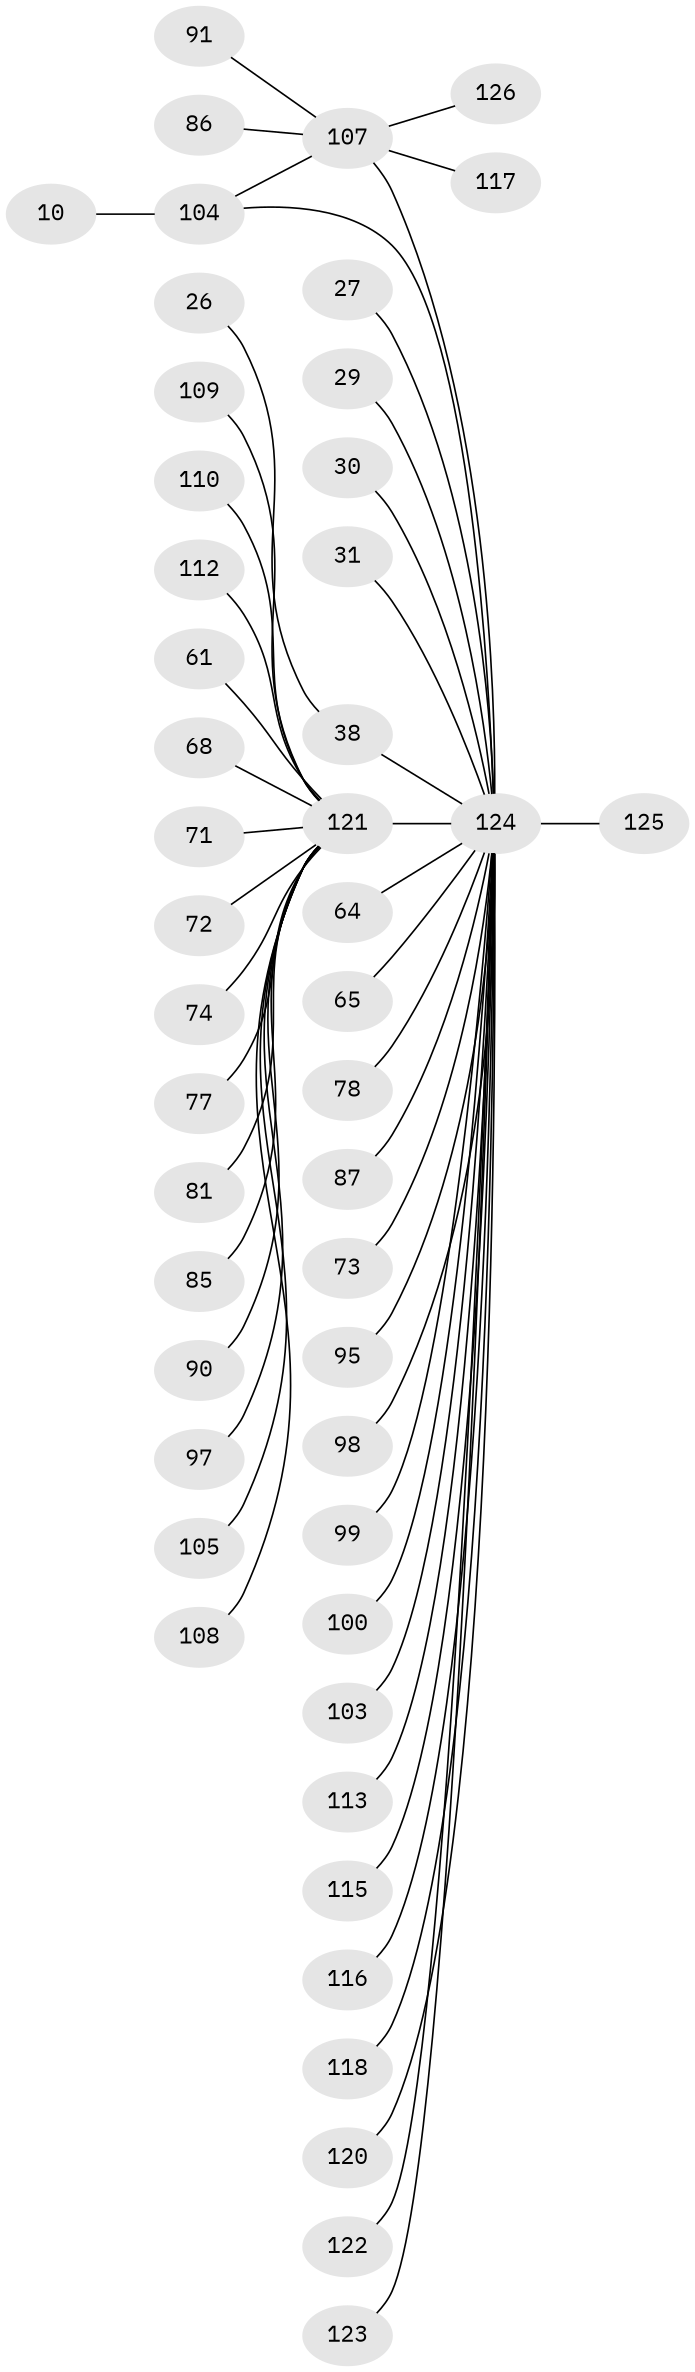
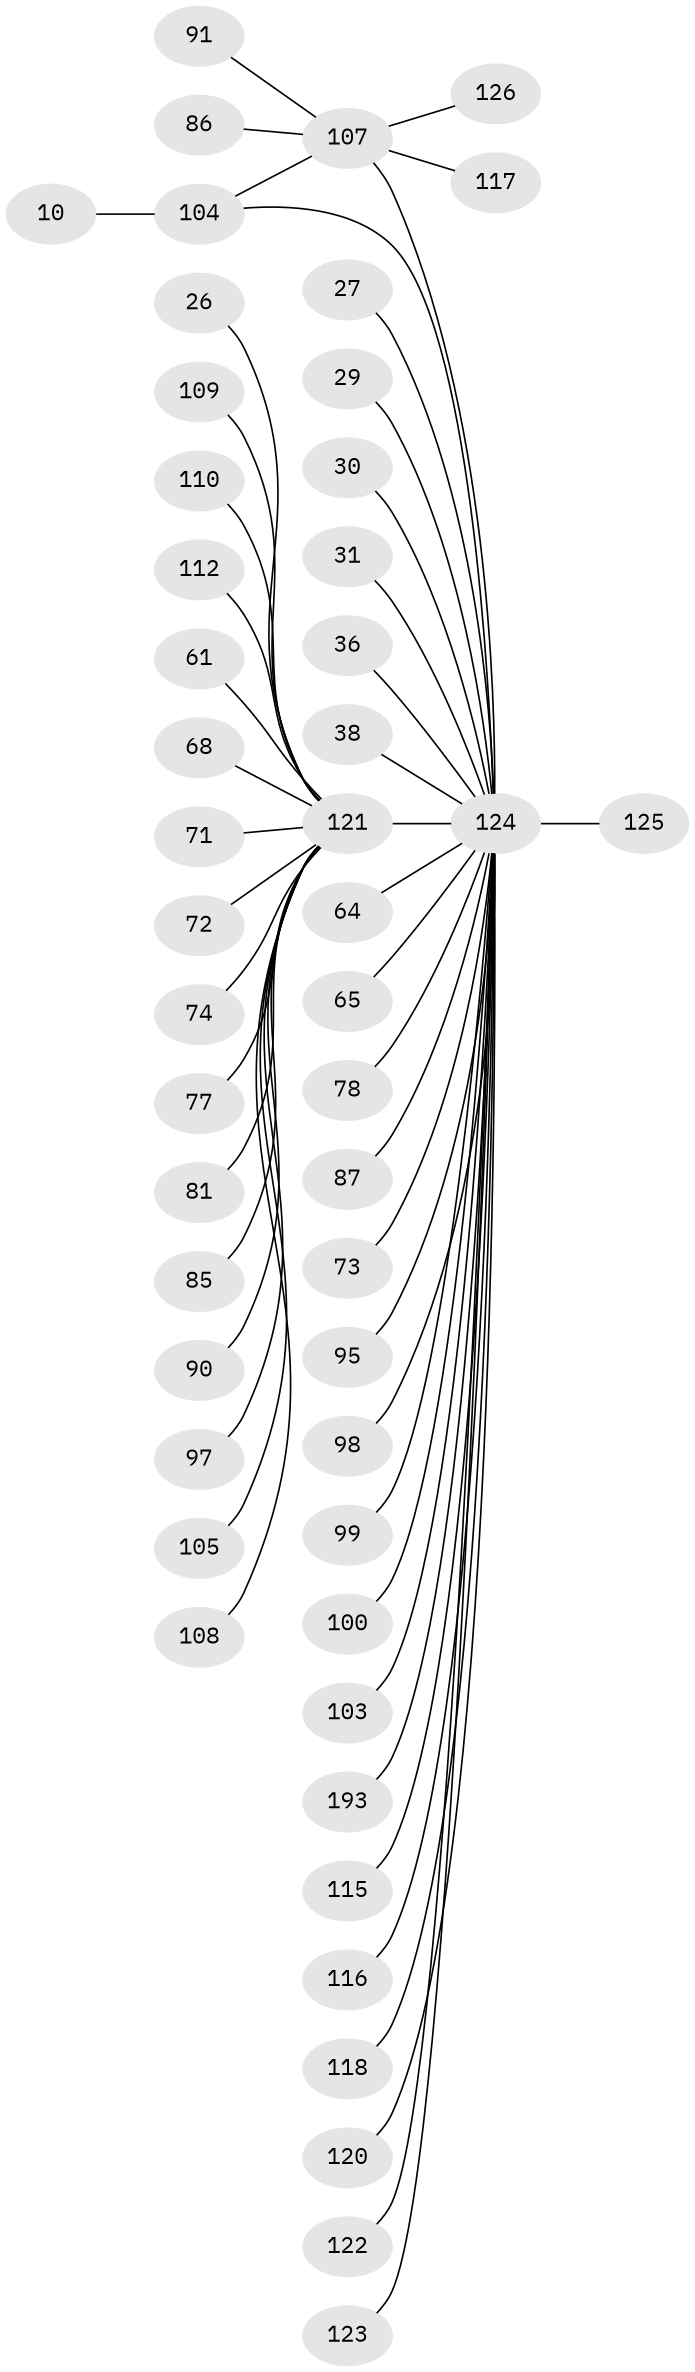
  graph {
    fontname="IBM Plex Mono"
    rankdir=LR
    node [color=gray90 fontname="IBM Plex Mono" style=filled]
    edge [fontname="IBM Plex Mono"]
    104 [super="+82"]
    124 [super="+26+3+23+5+101+111"]
    107 [super="+55+80+102+94"]
    10
    125
    27
    29 [super="+15"]
    30
    31
+   36
    38
    121 [super="+114+70+76+2+11+46+48+52+54+58+59"]
    61
    64
    65
    n16 [label=26 super="+44"]
    68
    71
    72
    74
    77
    78
    81
    85
    117
    126
    86
    87 [super="+62"]
    90
    91 [super="+83"]
    n31 [label=73]
    95 [super="+40"]
    97
    98
    99
    100 [super="+96"]
    103
    105
    108
    109
    110
    112 [super="+63"]
-   113
+   113 [label=193]
    115
    116
    118
    120
    122
    123
    104 -- 124 [weight=8]
    104 -- 107
    124 -- 125
    107 -- 124 [weight=7]
    107 -- 117
    107 -- 126
    10 -- 104
    27 -- 124
    29 -- 124
    30 -- 124
    31 -- 124
+   36 -- 124
    38 -- 124
    121 -- 124 [weight=14]
    61 -- 121
    64 -- 124
    65 -- 124
-   n16 -- 38
+   n16 -- 121
    68 -- 121
    71 -- 121
    72 -- 121
    74 -- 121
    77 -- 121
    78 -- 124
    81 -- 121
    85 -- 121
    86 -- 107
    87 -- 124
    90 -- 121
    91 -- 107
    n31 -- 124
    95 -- 124 [weight=2]
    97 -- 121
    98 -- 124
    99 -- 124
    100 -- 124 [weight=2]
    103 -- 124
    105 -- 121
    108 -- 121
    109 -- 121
    110 -- 121
    112 -- 121
    113 -- 124
    115 -- 124
    116 -- 124
    118 -- 124
    120 -- 124
    122 -- 124
    123 -- 124
  }
